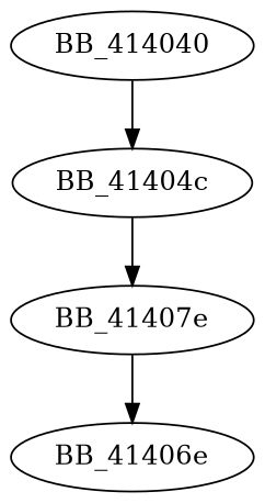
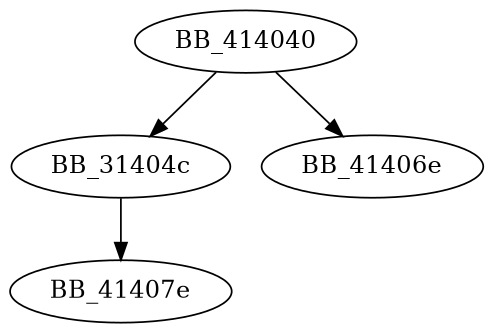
  digraph {
    BB_414040
-   BB_41404c
+   BB_41404c [label=BB_31404c]
    BB_41406e
    BB_41407e
    BB_414040 -> BB_41404c
-   BB_41407e -> BB_41406e
+   BB_414040 -> BB_41406e
    BB_41404c -> BB_41407e
  }
